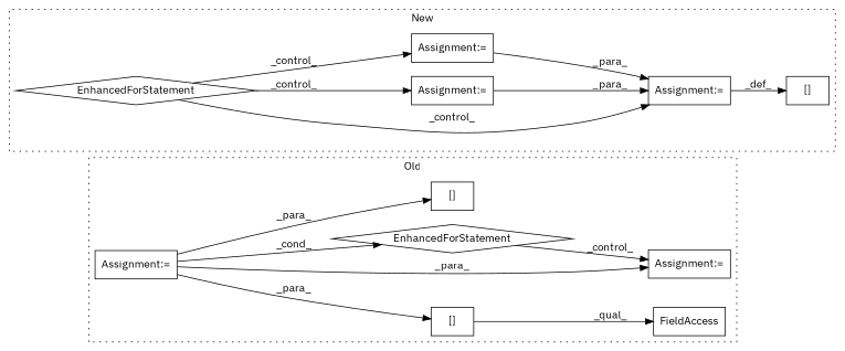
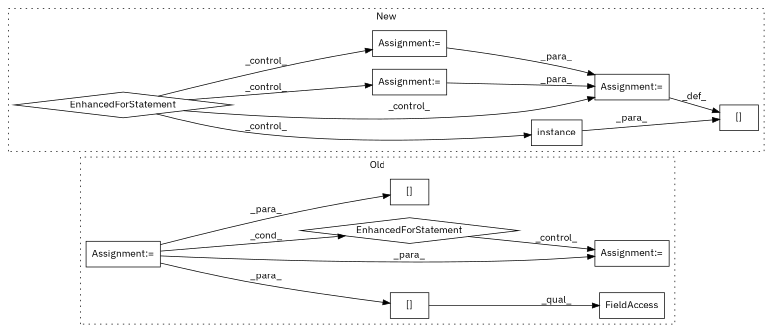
  digraph {
    rankdir=LR
    fontname="IBM Plex Sans"
    node [a=7 l=1 s="2324,2408" shape=box fontname="IBM Plex Sans"]
    edge [fontname="IBM Plex Sans"]
    n1 [a=2 l="27,1" label="[]" s="2575,2611"]
    n2 [a=22 l=44 label=FieldAccess s=2575]
    n3 [l="53,2" label="Assignment:="]
    n4 [label="Assignment:=" s=2642]
    n5 [a=70 l="53,2" label=EnhancedForStatement shape=diamond]
    n6 [a=2 l="16,1" label="[]" s="2459,2484"]
+   n7 [a=32 l=10 label=instance s=3687]
    n8 [a=2 l="4,1" label="[]" s="3677,3697"]
    n9 [a=70 l="53,2" label=EnhancedForStatement s="2563,2651" shape=diamond]
    n10 [label="Assignment:=" s=3698]
    n11 [label="Assignment:=" s=3010]
    n12 [label="Assignment:=" s=3045]
    subgraph cluster_1 {
      label=Old
      style=dotted
      n1
      n2
      n3
      n4
      n5
      n6
    }
    subgraph cluster_2 {
      label=New
      style=dotted
+     n7
      n8
      n9
      n10
      n11
      n12
    }
    n1 -> n2 [label=_qual_]
    n3 -> n1 [label=_para_]
    n3 -> n4 [label=_para_]
    n3 -> n5 [label=_cond_]
    n3 -> n6 [label=_para_]
    n5 -> n4 [label=_control_]
+   n7 -> n8 [label=_para_]
+   n9 -> n7 [label=_control_]
    n9 -> n10 [label=_control_]
    n9 -> n11 [label=_control_]
    n9 -> n12 [label=_control_]
    n10 -> n8 [label=_def_]
    n11 -> n10 [label=_para_]
    n12 -> n10 [label=_para_]
  }
